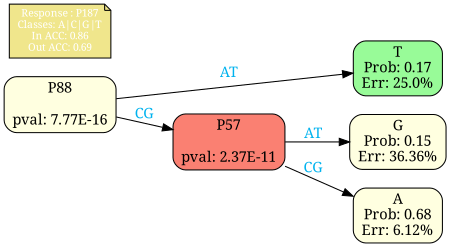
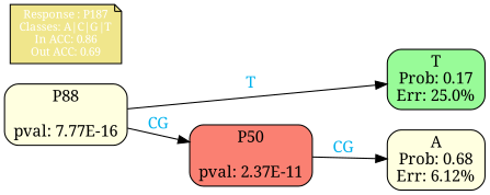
  digraph {
    fontname="Noto Serif"
    rankdir=LR
    ranksep=equally
    splines=polylines
    node [color=black fillcolor=lightyellow fontname="Noto Serif" shape=box style="filled, rounded"]
    edge [fontcolor=deepskyblue2 fontname="Noto Serif"]
-   n1 [label="G\nProb: 0.15\nErr: 36.36%"]
    n2 [label="A\nProb: 0.68\nErr: 6.12%"]
    n3 [fillcolor=palegreen label="T\nProb: 0.17\nErr: 25.0%"]
    n4 [align=left fillcolor=khaki fontcolor=white fontsize=10 label="Response : P187\nClasses: A|C|G|T\nIn ACC: 0.86\nOut ACC: 0.69\n" shape=note style=filled]
    n5 [label="P88\n\npval: 7.77E-16"]
-   n6 [fillcolor=salmon label="P57\n\npval: 2.37E-11"]
+   n6 [fillcolor=salmon label="P50\n\npval: 2.37E-11"]
    subgraph sub_1 {
      rank=same
-     n1
      n2
      n3
    }
    subgraph sub_2 {
      rank=same
      n4
      n5
    }
-   n5 -> n3 [label=AT]
+   n5 -> n3 [label=T]
    n5 -> n6 [label=CG]
-   n6 -> n1 [label=AT]
    n6 -> n2 [label=CG]
  }
